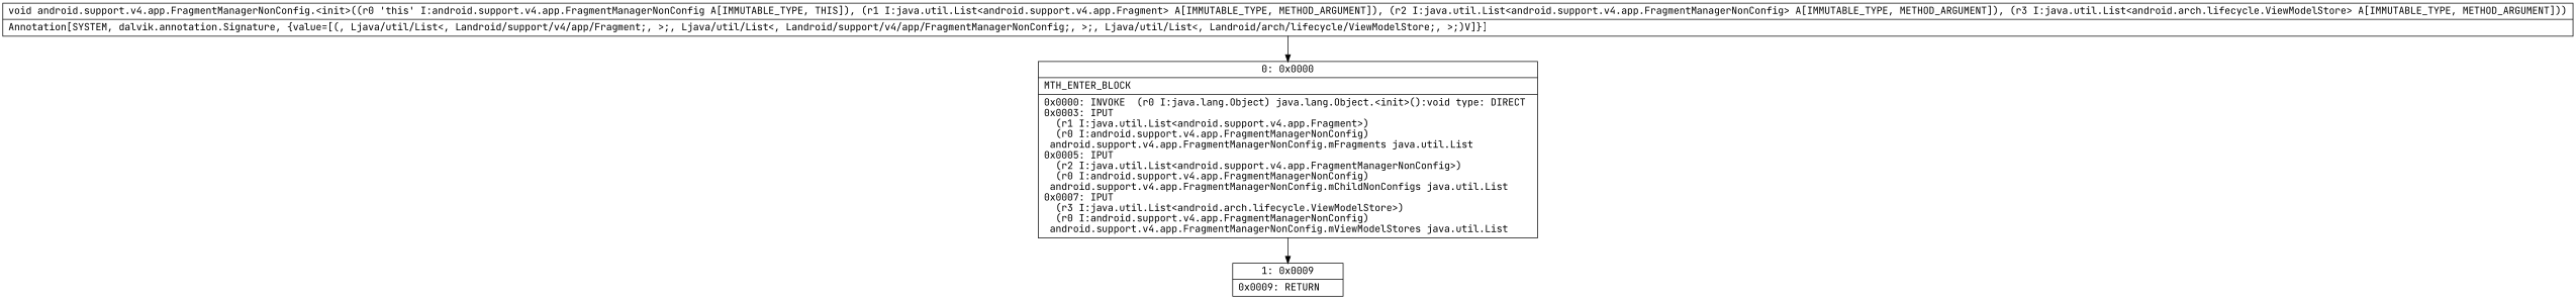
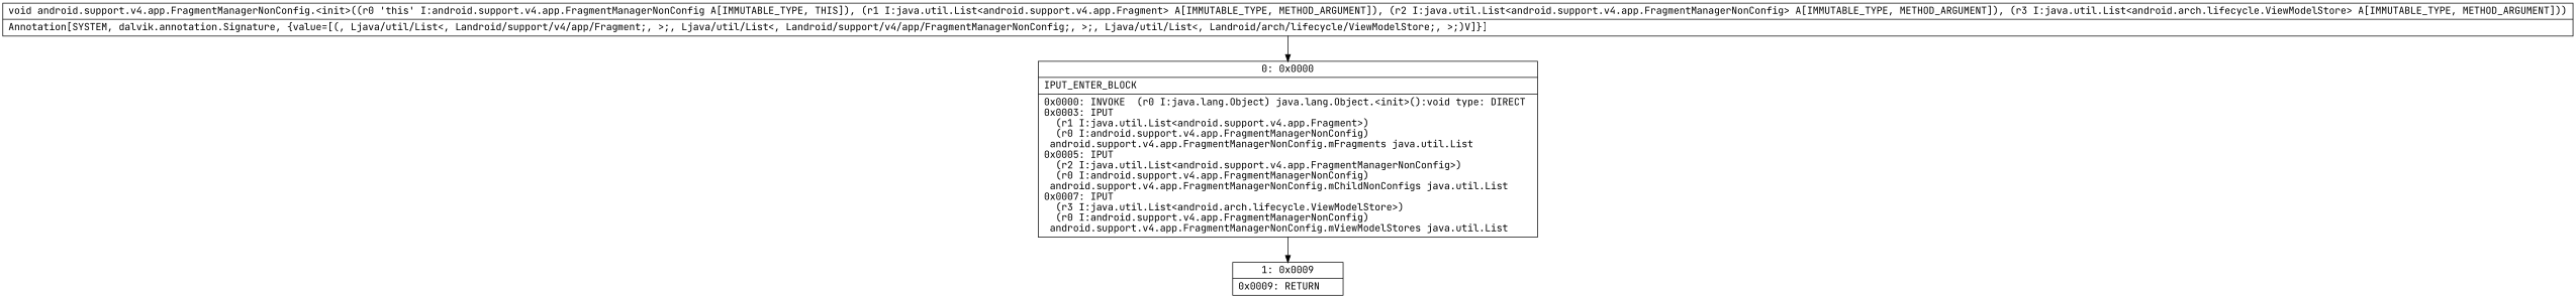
  digraph {
    fontname="JetBrains Mono"
    node [shape=record fontname="JetBrains Mono"]
    edge [fontname="JetBrains Mono"]
-   n1 [label="{0\:\ 0x0000|MTH_ENTER_BLOCK\l|0x0000: INVOKE  (r0 I:java.lang.Object) java.lang.Object.\<init\>():void type: DIRECT \l0x0003: IPUT  \l  (r1 I:java.util.List\<android.support.v4.app.Fragment\>)\l  (r0 I:android.support.v4.app.FragmentManagerNonConfig)\l android.support.v4.app.FragmentManagerNonConfig.mFragments java.util.List \l0x0005: IPUT  \l  (r2 I:java.util.List\<android.support.v4.app.FragmentManagerNonConfig\>)\l  (r0 I:android.support.v4.app.FragmentManagerNonConfig)\l android.support.v4.app.FragmentManagerNonConfig.mChildNonConfigs java.util.List \l0x0007: IPUT  \l  (r3 I:java.util.List\<android.arch.lifecycle.ViewModelStore\>)\l  (r0 I:android.support.v4.app.FragmentManagerNonConfig)\l android.support.v4.app.FragmentManagerNonConfig.mViewModelStores java.util.List \l}"]
+   n1 [label="{0\:\ 0x0000|IPUT_ENTER_BLOCK\l|0x0000: INVOKE  (r0 I:java.lang.Object) java.lang.Object.\<init\>():void type: DIRECT \l0x0003: IPUT  \l  (r1 I:java.util.List\<android.support.v4.app.Fragment\>)\l  (r0 I:android.support.v4.app.FragmentManagerNonConfig)\l android.support.v4.app.FragmentManagerNonConfig.mFragments java.util.List \l0x0005: IPUT  \l  (r2 I:java.util.List\<android.support.v4.app.FragmentManagerNonConfig\>)\l  (r0 I:android.support.v4.app.FragmentManagerNonConfig)\l android.support.v4.app.FragmentManagerNonConfig.mChildNonConfigs java.util.List \l0x0007: IPUT  \l  (r3 I:java.util.List\<android.arch.lifecycle.ViewModelStore\>)\l  (r0 I:android.support.v4.app.FragmentManagerNonConfig)\l android.support.v4.app.FragmentManagerNonConfig.mViewModelStores java.util.List \l}"]
    n2 [label="{1\:\ 0x0009|0x0009: RETURN   \l}"]
    n3 [label="{void android.support.v4.app.FragmentManagerNonConfig.\<init\>((r0 'this' I:android.support.v4.app.FragmentManagerNonConfig A[IMMUTABLE_TYPE, THIS]), (r1 I:java.util.List\<android.support.v4.app.Fragment\> A[IMMUTABLE_TYPE, METHOD_ARGUMENT]), (r2 I:java.util.List\<android.support.v4.app.FragmentManagerNonConfig\> A[IMMUTABLE_TYPE, METHOD_ARGUMENT]), (r3 I:java.util.List\<android.arch.lifecycle.ViewModelStore\> A[IMMUTABLE_TYPE, METHOD_ARGUMENT]))  | Annotation[SYSTEM, dalvik.annotation.Signature, \{value=[(, Ljava\/util\/List\<, Landroid\/support\/v4\/app\/Fragment;, \>;, Ljava\/util\/List\<, Landroid\/support\/v4\/app\/FragmentManagerNonConfig;, \>;, Ljava\/util\/List\<, Landroid\/arch\/lifecycle\/ViewModelStore;, \>;)V]\}]\l}"]
    n1 -> n2
    n3 -> n1
  }
